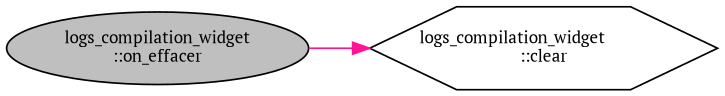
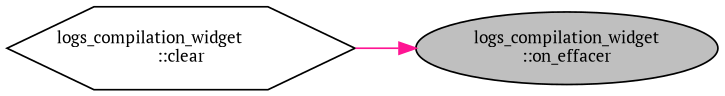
  digraph {
    rankdir=LR
    fontname="PT Serif"
    node [color=black fontname="PT Serif" fontsize=10 style=filled]
    n1 [fillcolor=grey75 fontcolor=black height=0.2 label="logs_compilation_widget\l::on_effacer" shape=ellipse width=0.4]
    n2 [fillcolor=white height=0.2 label="logs_compilation_widget\l::clear" shape=hexagon width=0.4]
-   n1 -> n2 [color=deeppink fontname="PT Serif" fontsize=10 labelfontname=Helvetica labelfontsize=10 style=solid]
+   n2 -> n1 [color=deeppink fontname="PT Serif" fontsize=10 labelfontname=Helvetica labelfontsize=10 style=solid]
  }
